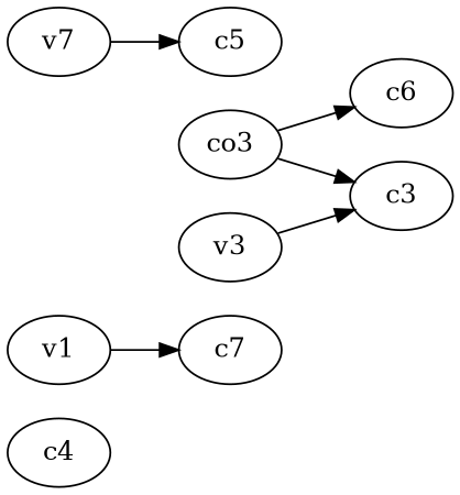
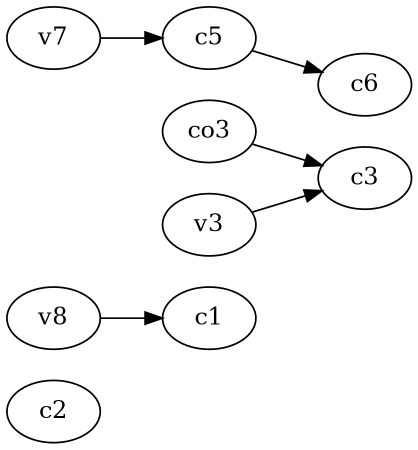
  strict digraph {
    rankdir=LR
    edge [weight=1]
-   c4
-   v1
-   c1 [label=c7]
+   c4 [label=c2]
+   v1 [label=v8]
+   c1
    n4 [label=v7]
    c5
    v3
    c3
    n8 [label=co3]
    c6
    v1 -> c1
    n4 -> c5
    v3 -> c3
    n8 -> c3
-   n8 -> c6
+   c5 -> c6
  }
